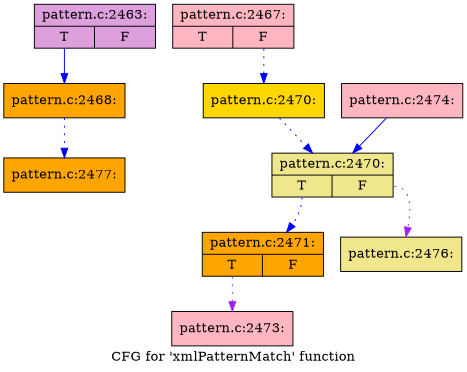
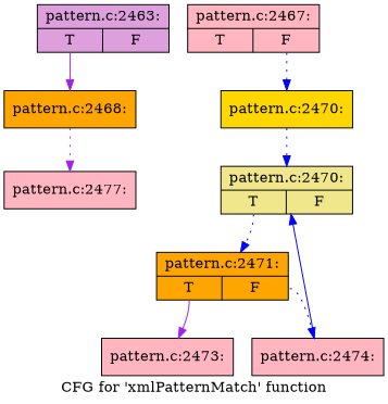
  digraph {
    label="CFG for 'xmlPatternMatch' function"
    node [fillcolor=lightpink shape=record style=filled]
    edge [color=blue style=dotted]
    n1 [fillcolor=plum label="{pattern.c:2463:|{<s0>T|<s1>F}}"]
    n2 [fillcolor=orange label="{pattern.c:2468:}"]
-   n3 [fillcolor=orange label="{pattern.c:2477:}"]
+   n3 [label="{pattern.c:2477:}"]
    n4 [label="{pattern.c:2467:|{<s0>T|<s1>F}}"]
    n5 [fillcolor=gold label="{pattern.c:2470:}"]
    n6 [fillcolor=khaki label="{pattern.c:2470:|{<s0>T|<s1>F}}"]
    n7 [fillcolor=orange label="{pattern.c:2471:|{<s0>T|<s1>F}}"]
-   n8 [fillcolor=khaki label="{pattern.c:2476:}"]
    n9 [label="{pattern.c:2473:}"]
    n10 [label="{pattern.c:2474:}"]
-   n1 -> n2 [style=solid tailport=s0]
-   n2 -> n3
+   n1 -> n2 [color=purple style=solid tailport=s0]
+   n2 -> n3 [color=purple]
    n4 -> n5 [tailport=s1]
    n5 -> n6
    n6 -> n7 [tailport=s0]
-   n6 -> n8 [color=purple tailport=s1]
-   n7 -> n9 [color=purple tailport=s0]
+   n7 -> n9 [color=purple style=solid tailport=s0]
+   n7 -> n10 [tailport=s1]
    n10 -> n6 [style=solid]
  }
